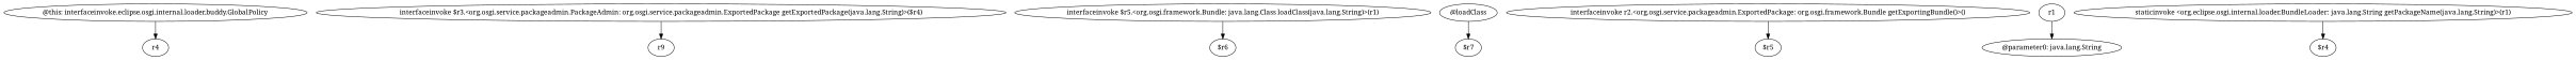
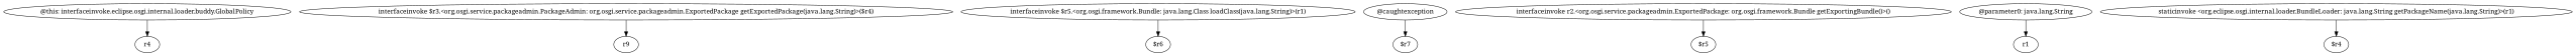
  digraph {
    fontname="Noto Serif"
    node [fontname="Noto Serif"]
    edge [fontname="Noto Serif"]
    n1 [label="@this: interfaceinvoke.eclipse.osgi.internal.loader.buddy.GlobalPolicy"]
    n2 [label=r4]
    n3 [label="interfaceinvoke $r3.<org.osgi.service.packageadmin.PackageAdmin: org.osgi.service.packageadmin.ExportedPackage getExportedPackage(java.lang.String)>($r4)"]
    n4 [label=r9]
    n5 [label="interfaceinvoke $r5.<org.osgi.framework.Bundle: java.lang.Class loadClass(java.lang.String)>(r1)"]
    n6 [label="$r6"]
-   n7 [label="@loadClass"]
+   n7 [label="@caughtexception"]
    n8 [label="$r7"]
    n9 [label="interfaceinvoke r2.<org.osgi.service.packageadmin.ExportedPackage: org.osgi.framework.Bundle getExportingBundle()>()"]
    n10 [label="$r5"]
    n11 [label="@parameter0: java.lang.String"]
    n12 [label=r1]
    n13 [label="staticinvoke <org.eclipse.osgi.internal.loader.BundleLoader: java.lang.String getPackageName(java.lang.String)>(r1)"]
    n14 [label="$r4"]
    n1 -> n2
    n3 -> n4
    n5 -> n6
    n7 -> n8
    n9 -> n10
-   n12 -> n11
+   n11 -> n12
    n13 -> n14
  }
